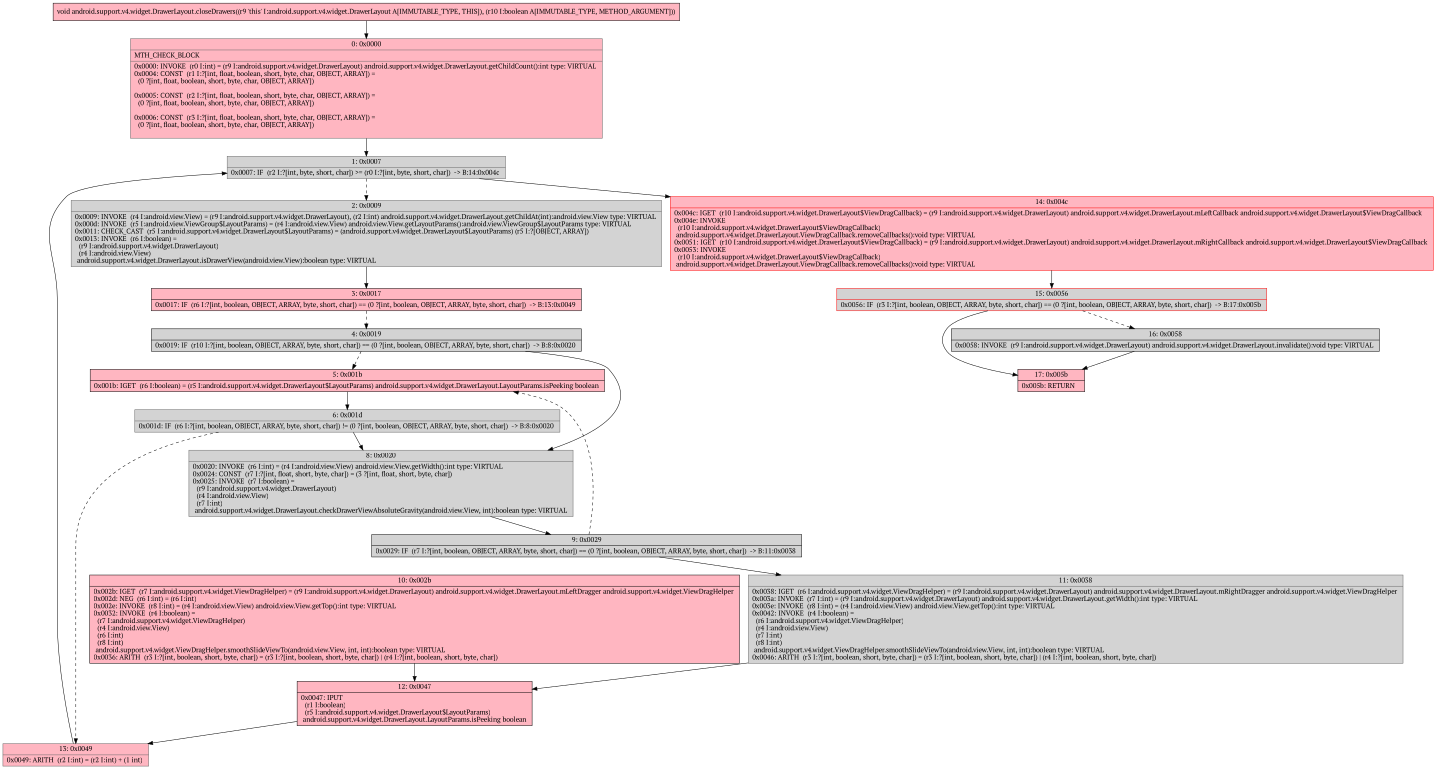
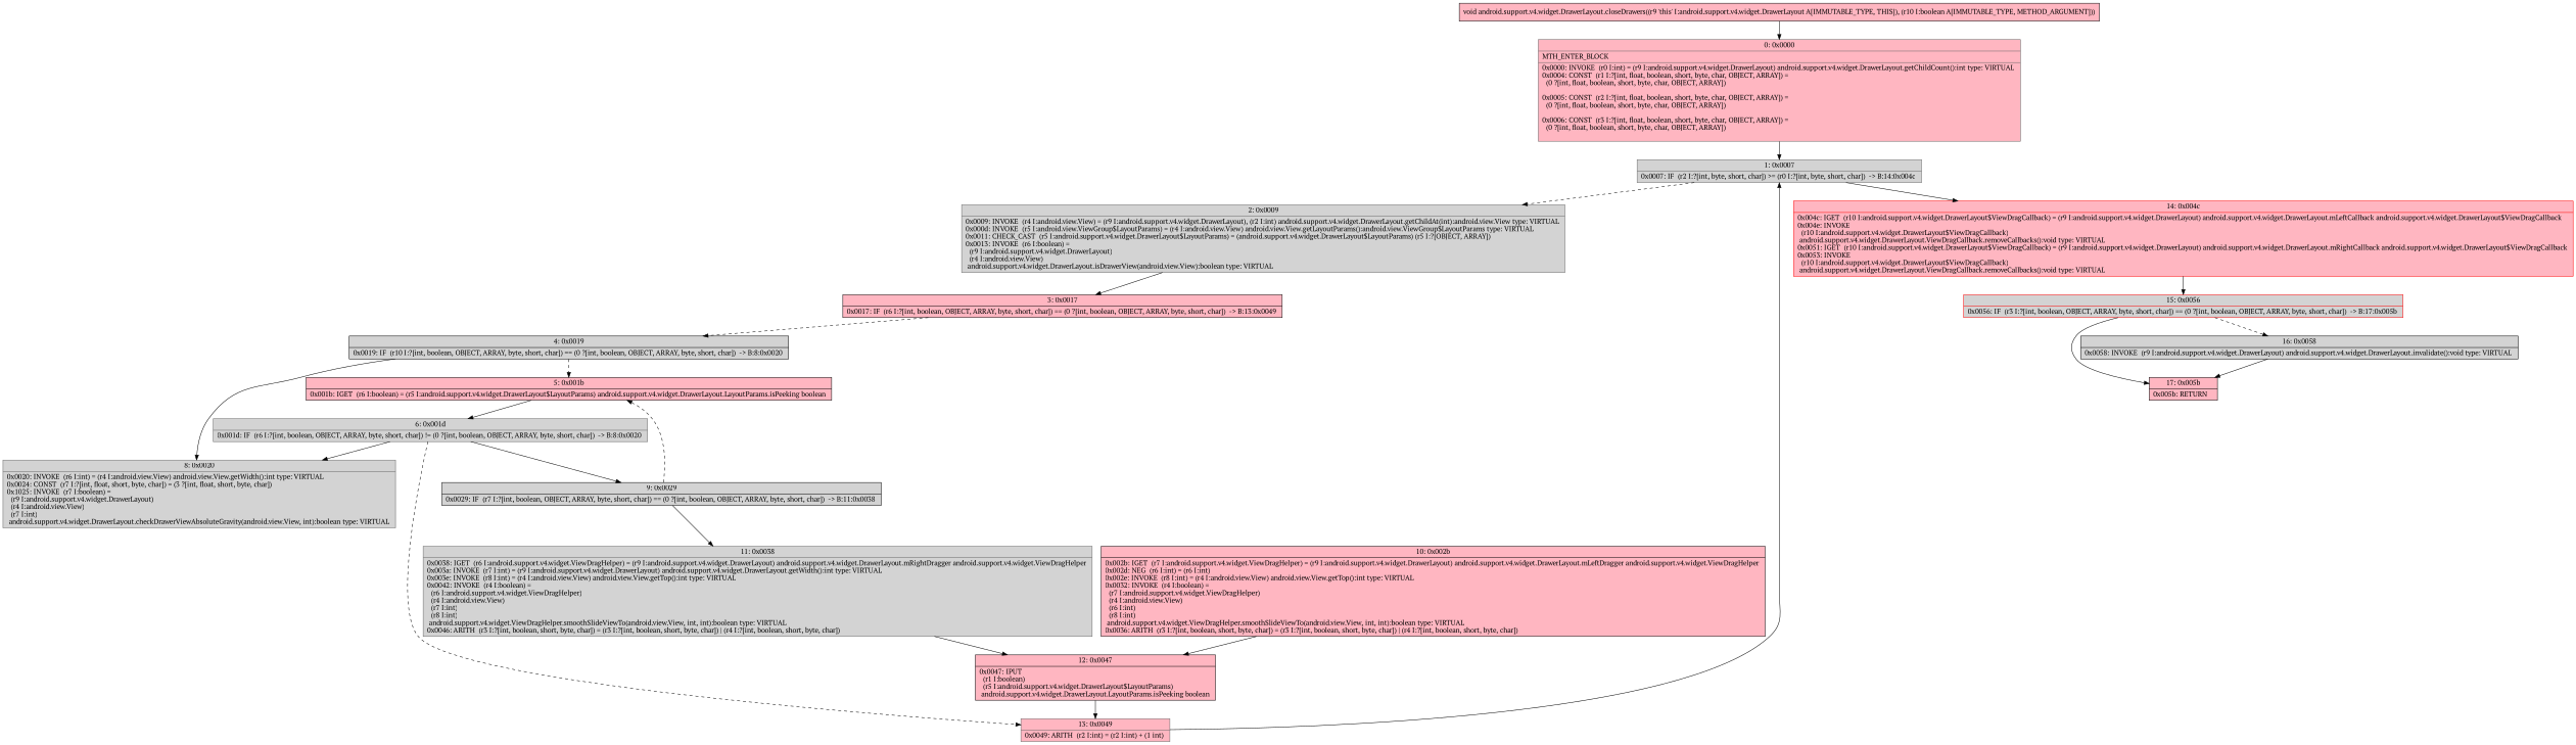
  digraph {
    fontname="PT Serif"
    node [color=black fillcolor=lightpink fontname="PT Serif" shape=record style=filled]
    edge [fontname="PT Serif"]
-   n1 [color=gray40 label="{0\:\ 0x0000|MTH_CHECK_BLOCK\l|0x0000: INVOKE  (r0 I:int) = (r9 I:android.support.v4.widget.DrawerLayout) android.support.v4.widget.DrawerLayout.getChildCount():int type: VIRTUAL \l0x0004: CONST  (r1 I:?[int, float, boolean, short, byte, char, OBJECT, ARRAY]) = \l  (0 ?[int, float, boolean, short, byte, char, OBJECT, ARRAY])\l \l0x0005: CONST  (r2 I:?[int, float, boolean, short, byte, char, OBJECT, ARRAY]) = \l  (0 ?[int, float, boolean, short, byte, char, OBJECT, ARRAY])\l \l0x0006: CONST  (r3 I:?[int, float, boolean, short, byte, char, OBJECT, ARRAY]) = \l  (0 ?[int, float, boolean, short, byte, char, OBJECT, ARRAY])\l \l}"]
+   n1 [color=gray40 label="{0\:\ 0x0000|MTH_ENTER_BLOCK\l|0x0000: INVOKE  (r0 I:int) = (r9 I:android.support.v4.widget.DrawerLayout) android.support.v4.widget.DrawerLayout.getChildCount():int type: VIRTUAL \l0x0004: CONST  (r1 I:?[int, float, boolean, short, byte, char, OBJECT, ARRAY]) = \l  (0 ?[int, float, boolean, short, byte, char, OBJECT, ARRAY])\l \l0x0005: CONST  (r2 I:?[int, float, boolean, short, byte, char, OBJECT, ARRAY]) = \l  (0 ?[int, float, boolean, short, byte, char, OBJECT, ARRAY])\l \l0x0006: CONST  (r3 I:?[int, float, boolean, short, byte, char, OBJECT, ARRAY]) = \l  (0 ?[int, float, boolean, short, byte, char, OBJECT, ARRAY])\l \l}"]
    n2 [color=gray40 fillcolor=lightgrey label="{1\:\ 0x0007|0x0007: IF  (r2 I:?[int, byte, short, char]) \>= (r0 I:?[int, byte, short, char])  \-\> B:14:0x004c \l}"]
    n3 [color=gray40 fillcolor=lightgrey label="{2\:\ 0x0009|0x0009: INVOKE  (r4 I:android.view.View) = (r9 I:android.support.v4.widget.DrawerLayout), (r2 I:int) android.support.v4.widget.DrawerLayout.getChildAt(int):android.view.View type: VIRTUAL \l0x000d: INVOKE  (r5 I:android.view.ViewGroup$LayoutParams) = (r4 I:android.view.View) android.view.View.getLayoutParams():android.view.ViewGroup$LayoutParams type: VIRTUAL \l0x0011: CHECK_CAST  (r5 I:android.support.v4.widget.DrawerLayout$LayoutParams) = (android.support.v4.widget.DrawerLayout$LayoutParams) (r5 I:?[OBJECT, ARRAY]) \l0x0013: INVOKE  (r6 I:boolean) = \l  (r9 I:android.support.v4.widget.DrawerLayout)\l  (r4 I:android.view.View)\l android.support.v4.widget.DrawerLayout.isDrawerView(android.view.View):boolean type: VIRTUAL \l}"]
    n4 [color=red label="{14\:\ 0x004c|0x004c: IGET  (r10 I:android.support.v4.widget.DrawerLayout$ViewDragCallback) = (r9 I:android.support.v4.widget.DrawerLayout) android.support.v4.widget.DrawerLayout.mLeftCallback android.support.v4.widget.DrawerLayout$ViewDragCallback \l0x004e: INVOKE  \l  (r10 I:android.support.v4.widget.DrawerLayout$ViewDragCallback)\l android.support.v4.widget.DrawerLayout.ViewDragCallback.removeCallbacks():void type: VIRTUAL \l0x0051: IGET  (r10 I:android.support.v4.widget.DrawerLayout$ViewDragCallback) = (r9 I:android.support.v4.widget.DrawerLayout) android.support.v4.widget.DrawerLayout.mRightCallback android.support.v4.widget.DrawerLayout$ViewDragCallback \l0x0053: INVOKE  \l  (r10 I:android.support.v4.widget.DrawerLayout$ViewDragCallback)\l android.support.v4.widget.DrawerLayout.ViewDragCallback.removeCallbacks():void type: VIRTUAL \l}"]
    n5 [label="{3\:\ 0x0017|0x0017: IF  (r6 I:?[int, boolean, OBJECT, ARRAY, byte, short, char]) == (0 ?[int, boolean, OBJECT, ARRAY, byte, short, char])  \-\> B:13:0x0049 \l}"]
    n6 [color=red fillcolor=lightgrey label="{15\:\ 0x0056|0x0056: IF  (r3 I:?[int, boolean, OBJECT, ARRAY, byte, short, char]) == (0 ?[int, boolean, OBJECT, ARRAY, byte, short, char])  \-\> B:17:0x005b \l}"]
    n7 [fillcolor=lightgrey label="{4\:\ 0x0019|0x0019: IF  (r10 I:?[int, boolean, OBJECT, ARRAY, byte, short, char]) == (0 ?[int, boolean, OBJECT, ARRAY, byte, short, char])  \-\> B:8:0x0020 \l}"]
    n8 [label="{5\:\ 0x001b|0x001b: IGET  (r6 I:boolean) = (r5 I:android.support.v4.widget.DrawerLayout$LayoutParams) android.support.v4.widget.DrawerLayout.LayoutParams.isPeeking boolean \l}"]
-   n9 [color=gray40 fillcolor=lightgrey label="{8\:\ 0x0020|0x0020: INVOKE  (r6 I:int) = (r4 I:android.view.View) android.view.View.getWidth():int type: VIRTUAL \l0x0024: CONST  (r7 I:?[int, float, short, byte, char]) = (3 ?[int, float, short, byte, char]) \l0x0025: INVOKE  (r7 I:boolean) = \l  (r9 I:android.support.v4.widget.DrawerLayout)\l  (r4 I:android.view.View)\l  (r7 I:int)\l android.support.v4.widget.DrawerLayout.checkDrawerViewAbsoluteGravity(android.view.View, int):boolean type: VIRTUAL \l}"]
+   n9 [color=gray40 fillcolor=lightgrey label="{8\:\ 0x0020|0x0020: INVOKE  (r6 I:int) = (r4 I:android.view.View) android.view.View.getWidth():int type: VIRTUAL \l0x0024: CONST  (r7 I:?[int, float, short, byte, char]) = (3 ?[int, float, short, byte, char]) \l0x1025: INVOKE  (r7 I:boolean) = \l  (r9 I:android.support.v4.widget.DrawerLayout)\l  (r4 I:android.view.View)\l  (r7 I:int)\l android.support.v4.widget.DrawerLayout.checkDrawerViewAbsoluteGravity(android.view.View, int):boolean type: VIRTUAL \l}"]
    n10 [color=gray40 label="{13\:\ 0x0049|0x0049: ARITH  (r2 I:int) = (r2 I:int) + (1 int) \l}"]
    n11 [color=gray40 fillcolor=lightgrey label="{6\:\ 0x001d|0x001d: IF  (r6 I:?[int, boolean, OBJECT, ARRAY, byte, short, char]) != (0 ?[int, boolean, OBJECT, ARRAY, byte, short, char])  \-\> B:8:0x0020 \l}"]
    n12 [fillcolor=lightgrey label="{9\:\ 0x0029|0x0029: IF  (r7 I:?[int, boolean, OBJECT, ARRAY, byte, short, char]) == (0 ?[int, boolean, OBJECT, ARRAY, byte, short, char])  \-\> B:11:0x0038 \l}"]
    n13 [color=gray40 fillcolor=lightgrey label="{11\:\ 0x0038|0x0038: IGET  (r6 I:android.support.v4.widget.ViewDragHelper) = (r9 I:android.support.v4.widget.DrawerLayout) android.support.v4.widget.DrawerLayout.mRightDragger android.support.v4.widget.ViewDragHelper \l0x003a: INVOKE  (r7 I:int) = (r9 I:android.support.v4.widget.DrawerLayout) android.support.v4.widget.DrawerLayout.getWidth():int type: VIRTUAL \l0x003e: INVOKE  (r8 I:int) = (r4 I:android.view.View) android.view.View.getTop():int type: VIRTUAL \l0x0042: INVOKE  (r4 I:boolean) = \l  (r6 I:android.support.v4.widget.ViewDragHelper)\l  (r4 I:android.view.View)\l  (r7 I:int)\l  (r8 I:int)\l android.support.v4.widget.ViewDragHelper.smoothSlideViewTo(android.view.View, int, int):boolean type: VIRTUAL \l0x0046: ARITH  (r3 I:?[int, boolean, short, byte, char]) = (r3 I:?[int, boolean, short, byte, char]) \| (r4 I:?[int, boolean, short, byte, char]) \l}"]
    n14 [label="{10\:\ 0x002b|0x002b: IGET  (r7 I:android.support.v4.widget.ViewDragHelper) = (r9 I:android.support.v4.widget.DrawerLayout) android.support.v4.widget.DrawerLayout.mLeftDragger android.support.v4.widget.ViewDragHelper \l0x002d: NEG  (r6 I:int) = (r6 I:int) \l0x002e: INVOKE  (r8 I:int) = (r4 I:android.view.View) android.view.View.getTop():int type: VIRTUAL \l0x0032: INVOKE  (r4 I:boolean) = \l  (r7 I:android.support.v4.widget.ViewDragHelper)\l  (r4 I:android.view.View)\l  (r6 I:int)\l  (r8 I:int)\l android.support.v4.widget.ViewDragHelper.smoothSlideViewTo(android.view.View, int, int):boolean type: VIRTUAL \l0x0036: ARITH  (r3 I:?[int, boolean, short, byte, char]) = (r3 I:?[int, boolean, short, byte, char]) \| (r4 I:?[int, boolean, short, byte, char]) \l}"]
    n15 [label="{12\:\ 0x0047|0x0047: IPUT  \l  (r1 I:boolean)\l  (r5 I:android.support.v4.widget.DrawerLayout$LayoutParams)\l android.support.v4.widget.DrawerLayout.LayoutParams.isPeeking boolean \l}"]
    n16 [fillcolor=lightgrey label="{16\:\ 0x0058|0x0058: INVOKE  (r9 I:android.support.v4.widget.DrawerLayout) android.support.v4.widget.DrawerLayout.invalidate():void type: VIRTUAL \l}"]
    n17 [label="{17\:\ 0x005b|0x005b: RETURN   \l}"]
    n18 [label="{void android.support.v4.widget.DrawerLayout.closeDrawers((r9 'this' I:android.support.v4.widget.DrawerLayout A[IMMUTABLE_TYPE, THIS]), (r10 I:boolean A[IMMUTABLE_TYPE, METHOD_ARGUMENT])) }"]
    n1 -> n2
    n2 -> n3 [style=dashed]
    n2 -> n4
    n3 -> n5
    n4 -> n6
    n5 -> n7 [style=dashed]
    n6 -> n16 [style=dashed]
    n6 -> n17
    n7 -> n8 [style=dashed]
    n7 -> n9
    n8 -> n11
-   n9 -> n12
+   n11 -> n12
    n10 -> n2
    n11 -> n9
    n11 -> n10 [style=dashed]
    n12 -> n8 [style=dashed]
    n12 -> n13
    n13 -> n15
    n14 -> n15
    n15 -> n10
    n16 -> n17
    n18 -> n1
  }
